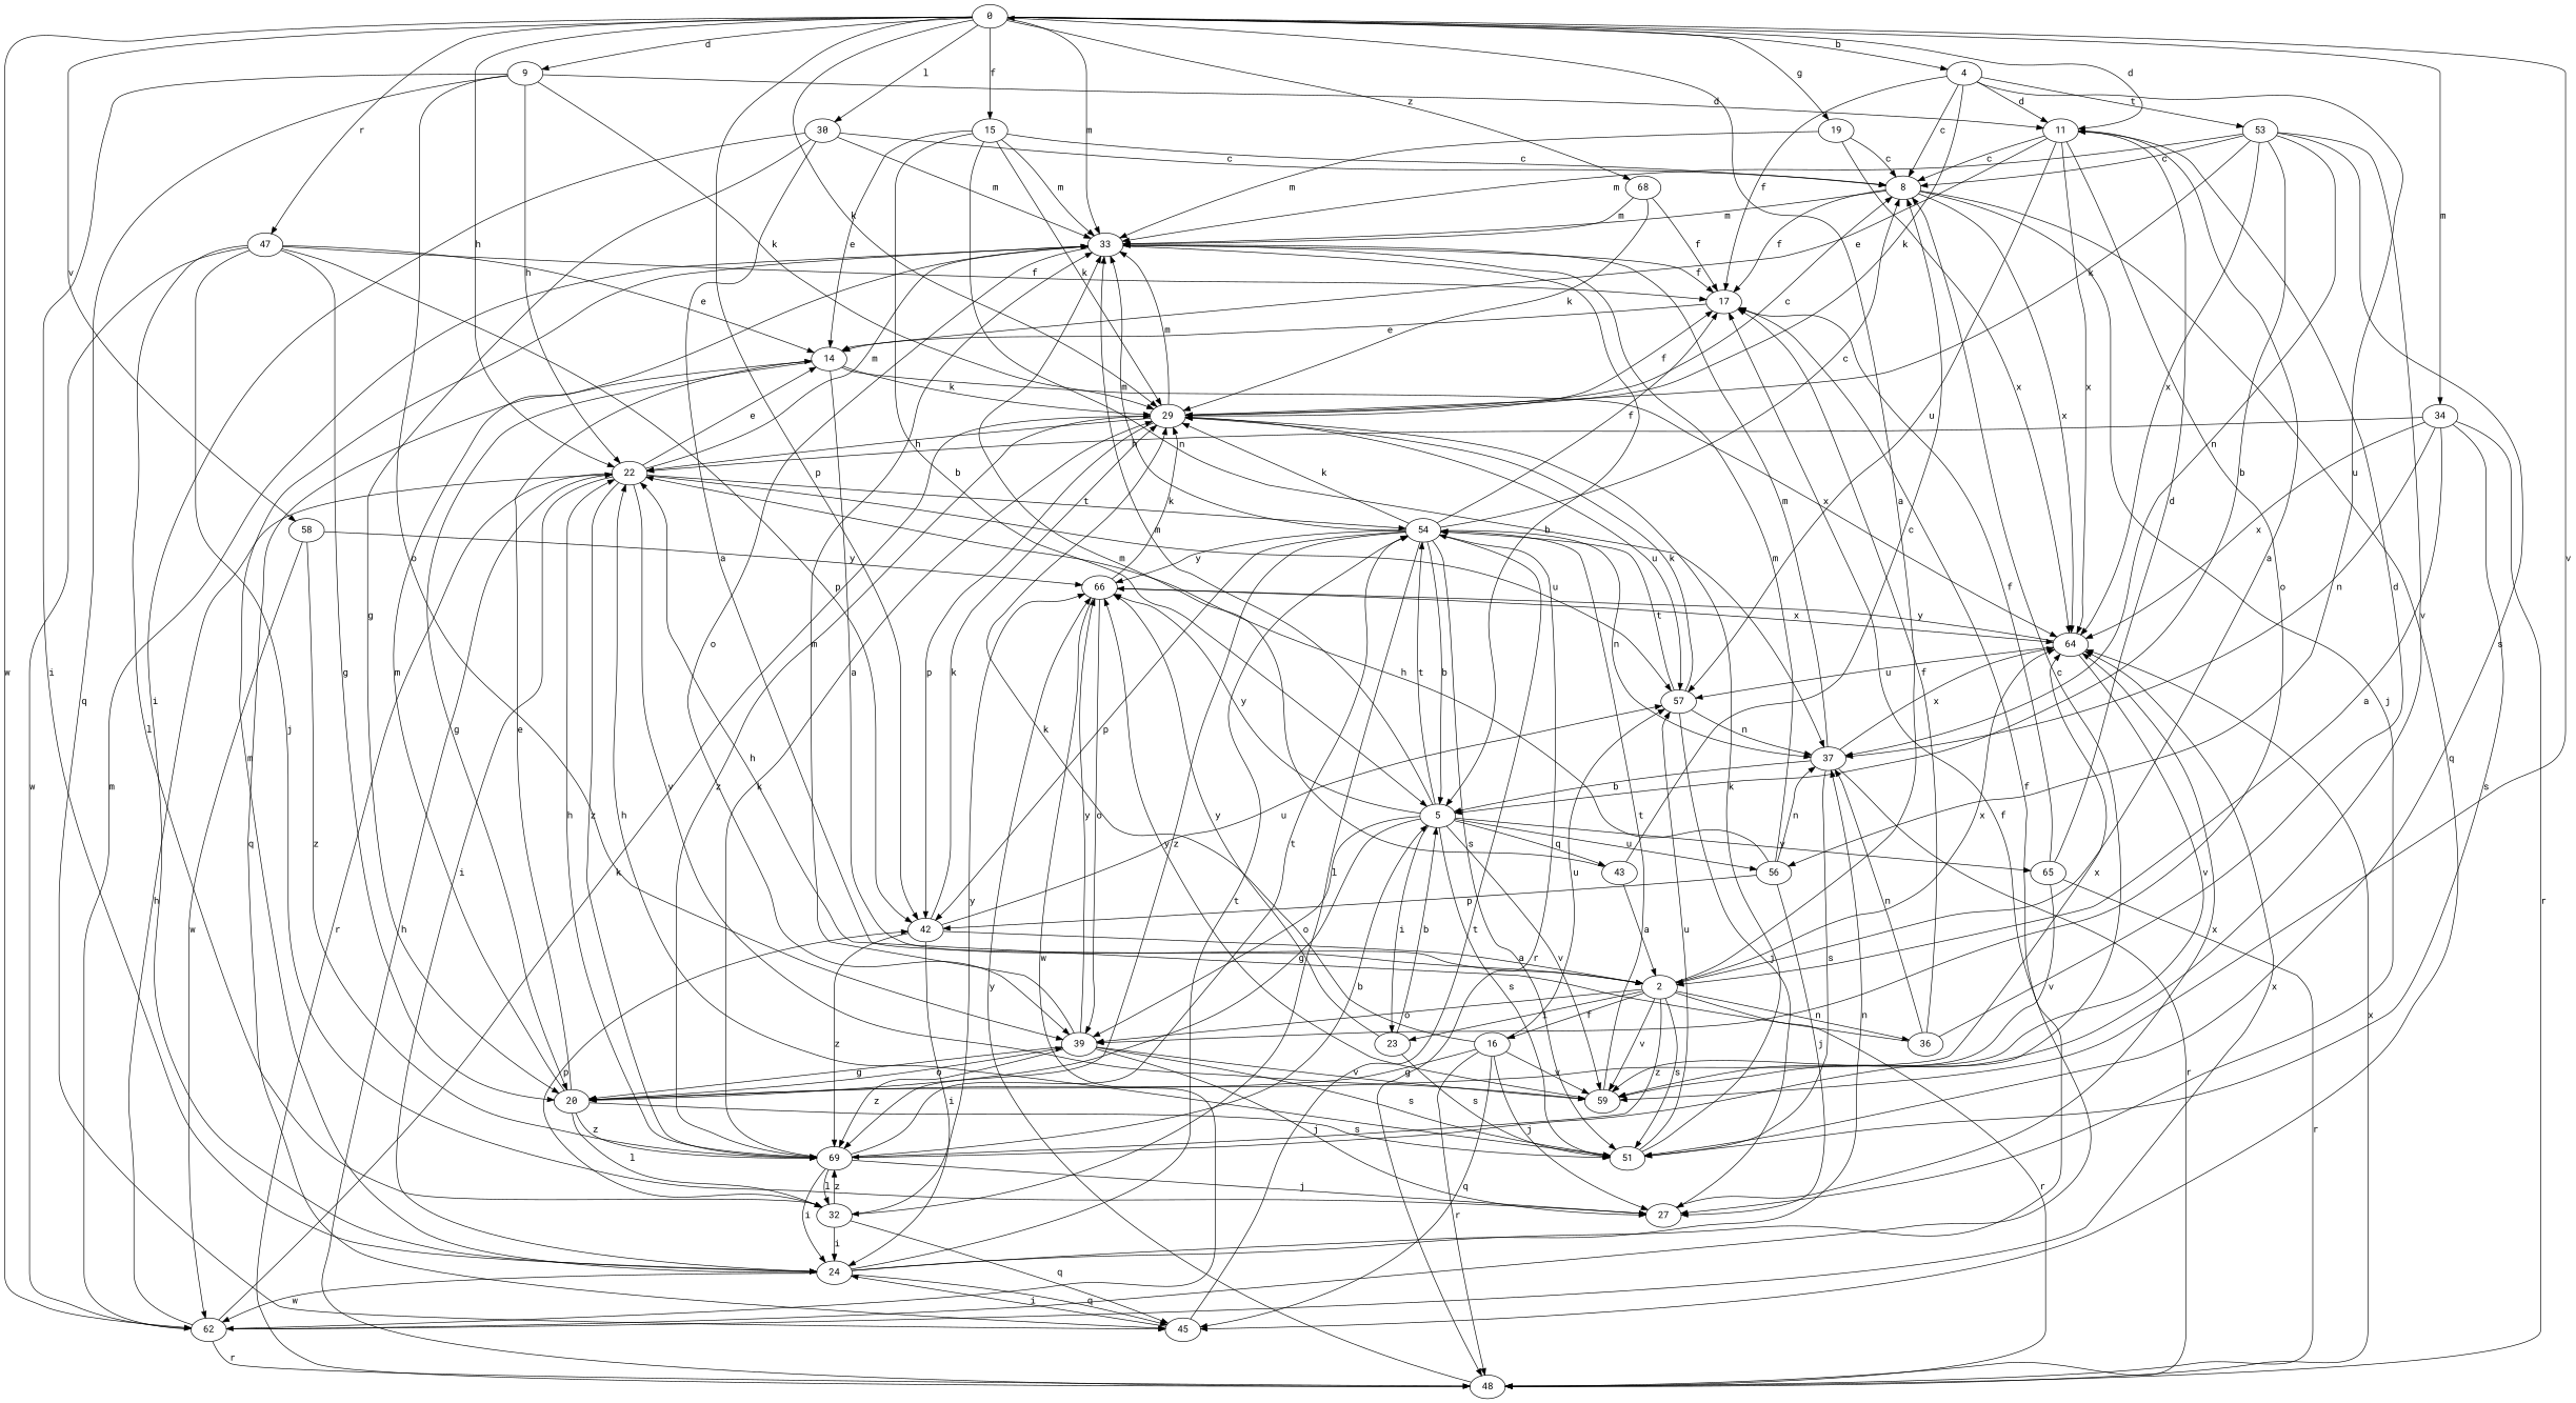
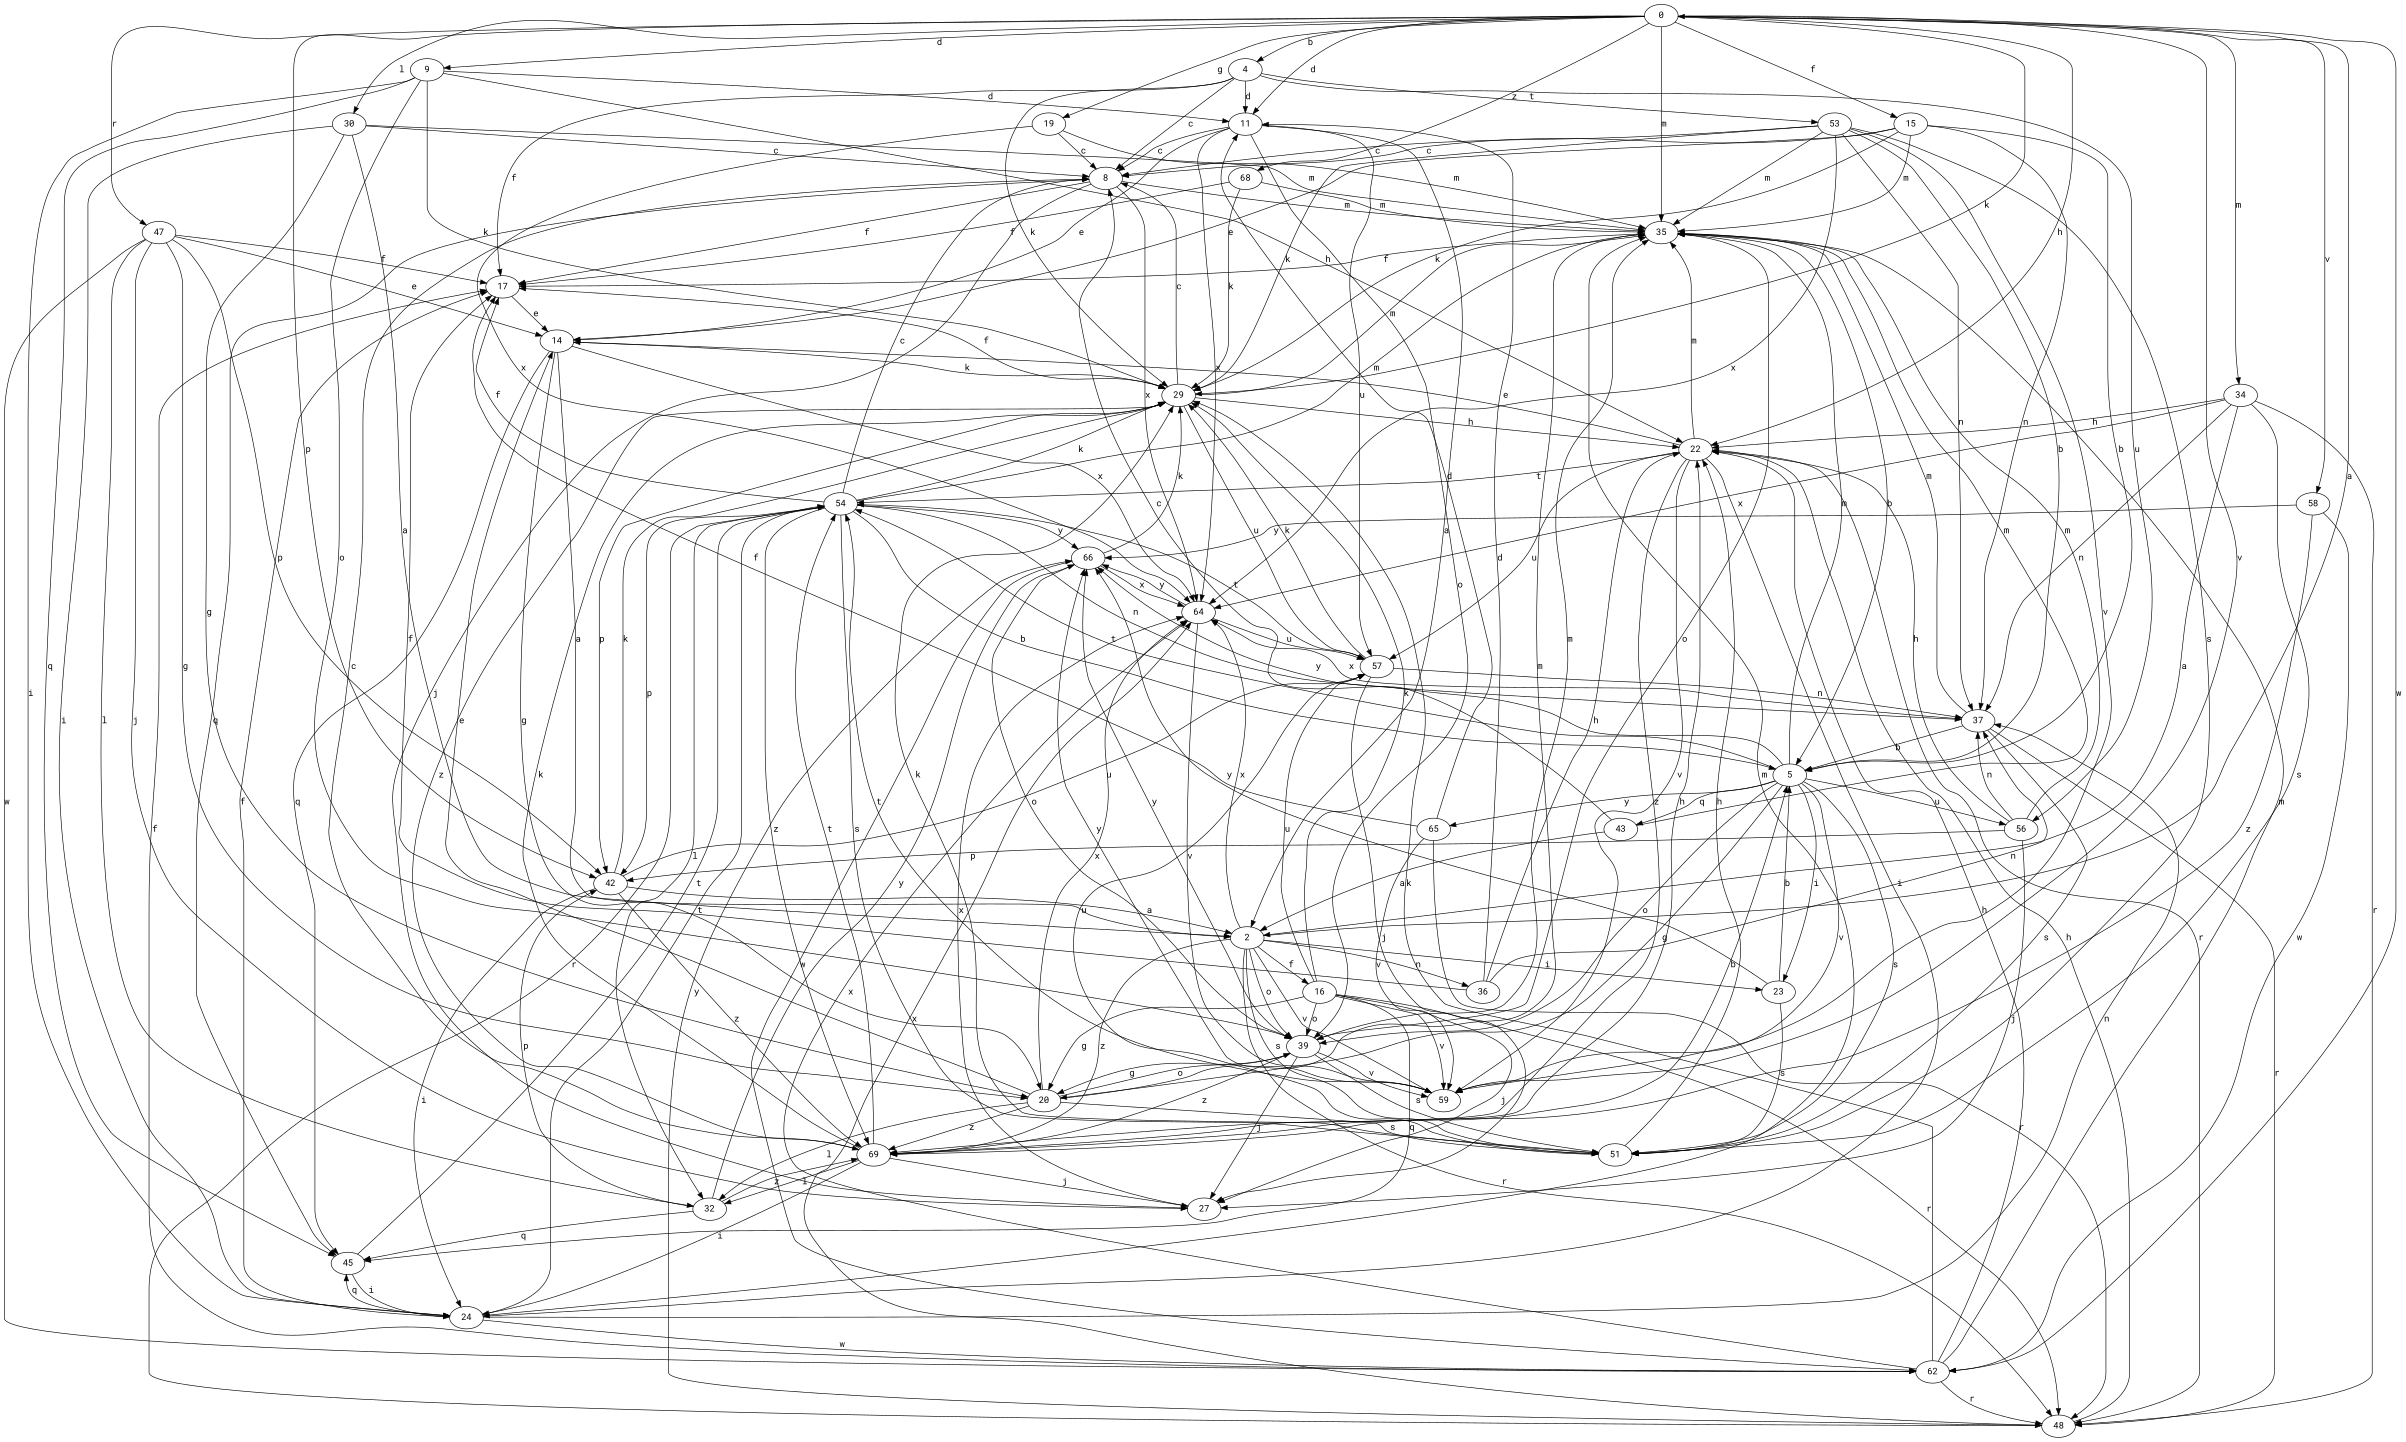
  strict digraph {
    fontname="Roboto Mono"
    node [fontname="Roboto Mono"]
    edge [fontname="Roboto Mono"]
    0
    4
    9
    11
    15
    19
    22
    29
    30
    34
-   35 [label=33]
+   35
    42
    47
    58
    59
    62
    68
    8
    17
    53
    56
    39
    45
    24
    2
    64
    14
    57
    5
    37
    48
    69
    54
    20
    51
    27
    32
    66
    16
    23
    36
    43
    65
    0 -> 4 [label=b]
    0 -> 9 [label=d]
    0 -> 11 [label=d]
    0 -> 15 [label=f]
    0 -> 19 [label=g]
    0 -> 22 [label=h]
    0 -> 29 [label=k]
    0 -> 30 [label=l]
    0 -> 34 [label=m]
    0 -> 35 [label=m]
    0 -> 42 [label=p]
    0 -> 47 [label=r]
    0 -> 58 [label=v]
    0 -> 59 [label=v]
    0 -> 62 [label=w]
    0 -> 68 [label=z]
    4 -> 11 [label=d]
    4 -> 29 [label=k]
    4 -> 8 [label=c]
    4 -> 17 [label=f]
    4 -> 53 [label=t]
    4 -> 56 [label=u]
    9 -> 11 [label=d]
    9 -> 22 [label=h]
    9 -> 29 [label=k]
    9 -> 39 [label=o]
    9 -> 45 [label=q]
    9 -> 24 [label=i]
    11 -> 8 [label=c]
    11 -> 39 [label=o]
    11 -> 2 [label=a]
    11 -> 64 [label=x]
    11 -> 14 [label=e]
    11 -> 57 [label=u]
    15 -> 29 [label=k]
    15 -> 35 [label=m]
    15 -> 8 [label=c]
    15 -> 14 [label=e]
    15 -> 5 [label=b]
    15 -> 37 [label=n]
    19 -> 35 [label=m]
    19 -> 8 [label=c]
    19 -> 64 [label=x]
    22 -> 35 [label=m]
    22 -> 59 [label=v]
    22 -> 24 [label=i]
    22 -> 14 [label=e]
    22 -> 57 [label=u]
    22 -> 48 [label=r]
    22 -> 69 [label=z]
    22 -> 54 [label=t]
    29 -> 22 [label=h]
    29 -> 35 [label=m]
    29 -> 42 [label=p]
    29 -> 8 [label=c]
    29 -> 17 [label=f]
    29 -> 57 [label=u]
    29 -> 69 [label=z]
    30 -> 35 [label=m]
    30 -> 8 [label=c]
    30 -> 24 [label=i]
    30 -> 2 [label=a]
    30 -> 20 [label=g]
    34 -> 22 [label=h]
    34 -> 2 [label=a]
    34 -> 64 [label=x]
    34 -> 37 [label=n]
    34 -> 48 [label=r]
    34 -> 51 [label=s]
    35 -> 17 [label=f]
    35 -> 39 [label=o]
    35 -> 5 [label=b]
    42 -> 29 [label=k]
    42 -> 24 [label=i]
    42 -> 2 [label=a]
    42 -> 57 [label=u]
    42 -> 69 [label=z]
    47 -> 42 [label=p]
    47 -> 62 [label=w]
    47 -> 17 [label=f]
    47 -> 14 [label=e]
    47 -> 20 [label=g]
    47 -> 27 [label=j]
    47 -> 32 [label=l]
    58 -> 62 [label=w]
    58 -> 69 [label=z]
    58 -> 66 [label=y]
    59 -> 54 [label=t]
    59 -> 66 [label=y]
    62 -> 22 [label=h]
    62 -> 29 [label=k]
    62 -> 35 [label=m]
    62 -> 17 [label=f]
    62 -> 64 [label=x]
    62 -> 48 [label=r]
    68 -> 29 [label=k]
    68 -> 35 [label=m]
    68 -> 17 [label=f]
    8 -> 35 [label=m]
    8 -> 17 [label=f]
    8 -> 45 [label=q]
    8 -> 64 [label=x]
    8 -> 27 [label=j]
    17 -> 14 [label=e]
    53 -> 29 [label=k]
    53 -> 35 [label=m]
    53 -> 59 [label=v]
    53 -> 8 [label=c]
    53 -> 64 [label=x]
    53 -> 5 [label=b]
    53 -> 37 [label=n]
    53 -> 51 [label=s]
    56 -> 22 [label=h]
    56 -> 35 [label=m]
    56 -> 42 [label=p]
    56 -> 37 [label=n]
    56 -> 27 [label=j]
    39 -> 35 [label=m]
    39 -> 59 [label=v]
    39 -> 69 [label=z]
    39 -> 20 [label=g]
    39 -> 51 [label=s]
    39 -> 27 [label=j]
    39 -> 66 [label=y]
    45 -> 24 [label=i]
    45 -> 54 [label=t]
    24 -> 35 [label=m]
    24 -> 62 [label=w]
    24 -> 17 [label=f]
    24 -> 45 [label=q]
    24 -> 37 [label=n]
    24 -> 54 [label=t]
    2 -> 0 [label=a]
    2 -> 59 [label=v]
    2 -> 39 [label=o]
    2 -> 64 [label=x]
    2 -> 48 [label=r]
    2 -> 69 [label=z]
    2 -> 51 [label=s]
    2 -> 16 [label=f]
    2 -> 23 [label=i]
    2 -> 36 [label=n]
    64 -> 59 [label=v]
    64 -> 57 [label=u]
    64 -> 66 [label=y]
    14 -> 29 [label=k]
    14 -> 45 [label=q]
    14 -> 2 [label=a]
    14 -> 64 [label=x]
    14 -> 20 [label=g]
    57 -> 29 [label=k]
    57 -> 37 [label=n]
    57 -> 54 [label=t]
    57 -> 27 [label=j]
    5 -> 35 [label=m]
    5 -> 59 [label=v]
    5 -> 56 [label=u]
    5 -> 39 [label=o]
    5 -> 54 [label=t]
    5 -> 20 [label=g]
    5 -> 51 [label=s]
    5 -> 66 [label=y]
    5 -> 23 [label=i]
    5 -> 43 [label=q]
    5 -> 65 [label=y]
    37 -> 35 [label=m]
    37 -> 64 [label=x]
    37 -> 5 [label=b]
    37 -> 48 [label=r]
    37 -> 51 [label=s]
    48 -> 22 [label=h]
    48 -> 64 [label=x]
    48 -> 66 [label=y]
    69 -> 22 [label=h]
    69 -> 29 [label=k]
    69 -> 8 [label=c]
    69 -> 24 [label=i]
    69 -> 5 [label=b]
    69 -> 54 [label=t]
    69 -> 27 [label=j]
    69 -> 32 [label=l]
    54 -> 29 [label=k]
    54 -> 35 [label=m]
    54 -> 42 [label=p]
    54 -> 8 [label=c]
    54 -> 17 [label=f]
    54 -> 5 [label=b]
    54 -> 37 [label=n]
    54 -> 48 [label=r]
    54 -> 69 [label=z]
    54 -> 51 [label=s]
    54 -> 32 [label=l]
    54 -> 66 [label=y]
    20 -> 35 [label=m]
    20 -> 39 [label=o]
    20 -> 64 [label=x]
    20 -> 14 [label=e]
    20 -> 69 [label=z]
    20 -> 51 [label=s]
    20 -> 32 [label=l]
    51 -> 22 [label=h]
    51 -> 29 [label=k]
    51 -> 57 [label=u]
    27 -> 64 [label=x]
    32 -> 42 [label=p]
    32 -> 45 [label=q]
-   32 -> 24 [label=i]
    32 -> 69 [label=z]
    32 -> 66 [label=y]
    66 -> 29 [label=k]
    66 -> 62 [label=w]
    66 -> 39 [label=o]
    66 -> 64 [label=x]
    16 -> 29 [label=k]
    16 -> 59 [label=v]
+   16 -> 39 [label=o]
    16 -> 45 [label=q]
    16 -> 57 [label=u]
    16 -> 48 [label=r]
    16 -> 20 [label=g]
    16 -> 27 [label=j]
    23 -> 5 [label=b]
    23 -> 51 [label=s]
    23 -> 66 [label=y]
    36 -> 11 [label=d]
    36 -> 22 [label=h]
    36 -> 17 [label=f]
    36 -> 37 [label=n]
    43 -> 35 [label=m]
    43 -> 8 [label=c]
    43 -> 2 [label=a]
    65 -> 11 [label=d]
    65 -> 59 [label=v]
    65 -> 17 [label=f]
    65 -> 48 [label=r]
  }
